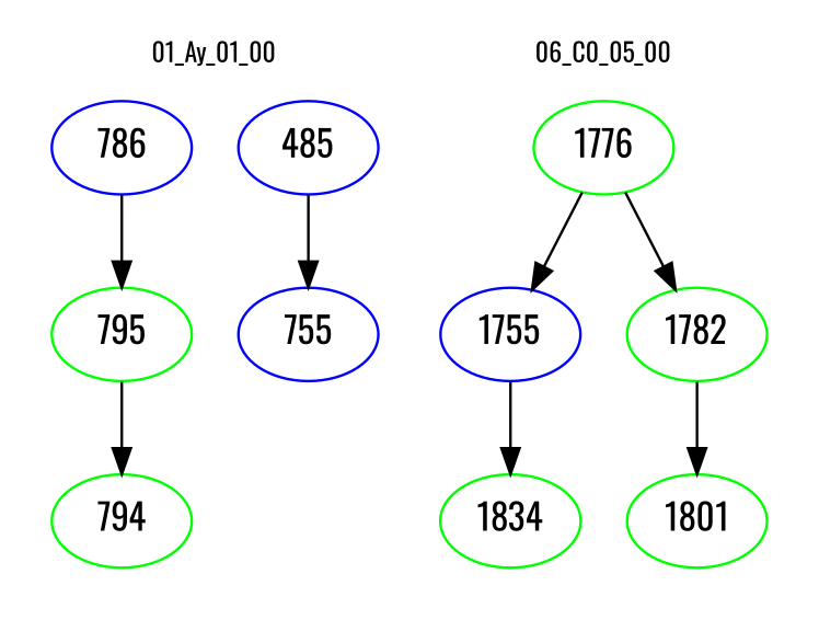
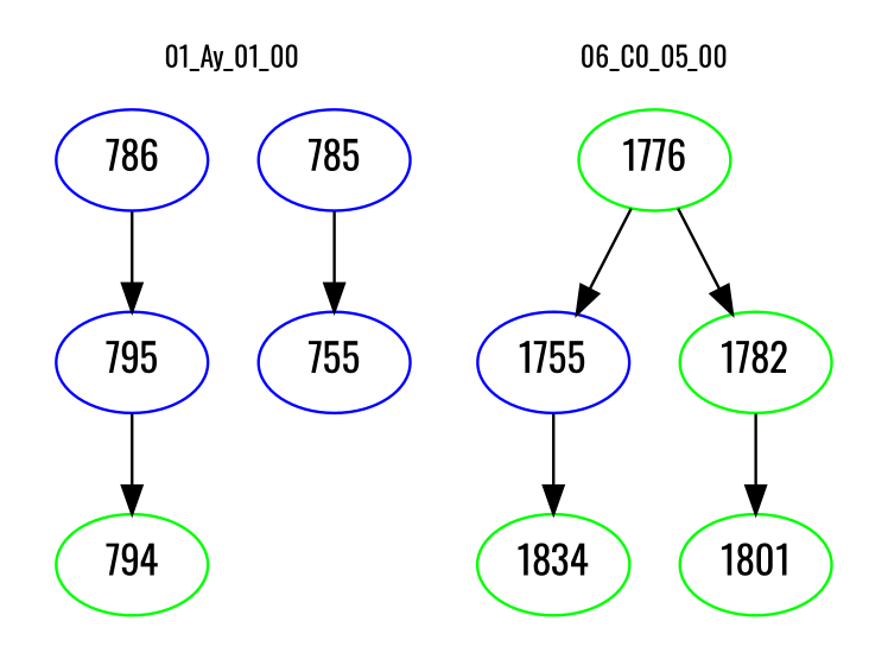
  digraph {
    fontname=Oswald
    node [color=green fontname=Oswald]
    edge [color=black fontname=Oswald]
-   n1 [color=blue label=485]
+   n1 [color=blue label=785]
    n2 [color=blue label=755]
    n3 [color=blue label=786]
-   n4 [label=795]
+   n4 [color=blue label=795]
    n5 [label=794]
    n6 [label=1776]
    n7 [color=blue label=1755]
    n8 [label=1782]
    n9 [label=1801]
    n10 [label=1834]
    subgraph cluster_1 {
      color=white
      fontsize=10
      label="01_Ay_01_00"
      n1
      n2
      n3
      n4
      n5
    }
    subgraph cluster_2 {
      color=white
      fontsize=10
      label="06_C0_05_00"
      n6
      n7
      n8
      n9
      n10
    }
    n1 -> n2
    n3 -> n4
    n4 -> n5
    n6 -> n7
    n6 -> n8
    n7 -> n10
    n8 -> n9
  }
